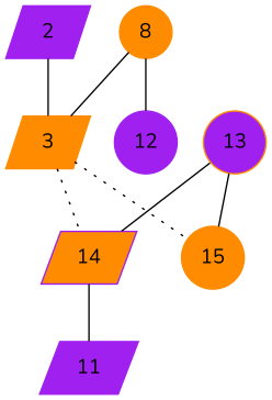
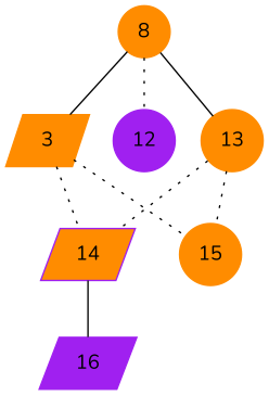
  graph {
    fontname=Nunito
    node [color=purple fontname=Nunito shape=parallelogram style=filled]
    edge [fontname=Nunito style=solid]
-   2 [super="+1+4+6+7+12"]
    3 [color=darkorange super="+17"]
    14 [fillcolor=darkorange]
    15 [color=darkorange shape=circle super="+18"]
-   16 [super="+9+20" label=11]
+   16 [super="+9+20"]
    8 [color=darkorange shape=circle super="+5+9"]
-   13 [color=darkorange shape=circle fillcolor=purple]
+   13 [color=darkorange shape=circle]
    n8 [label=12 shape=circle super="+10+12"]
-   2 -- 3
    3 -- 14 [style=dotted]
    3 -- 15 [style=dotted]
    14 -- 16
    8 -- 3
-   8 -- n8
-   13 -- 14
-   13 -- 15
+   8 -- 13
+   8 -- n8 [style=dotted]
+   13 -- 14 [style=dotted]
+   13 -- 15 [style=dotted]
  }
